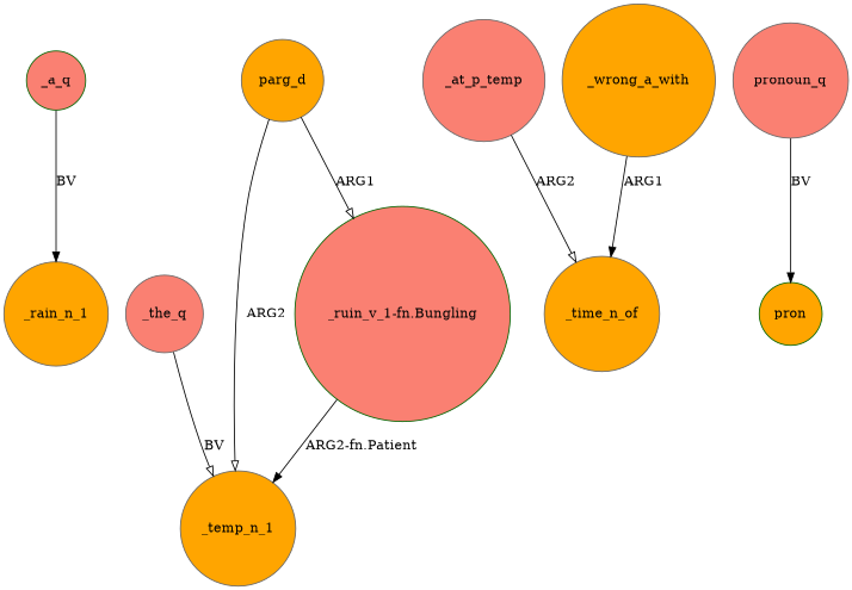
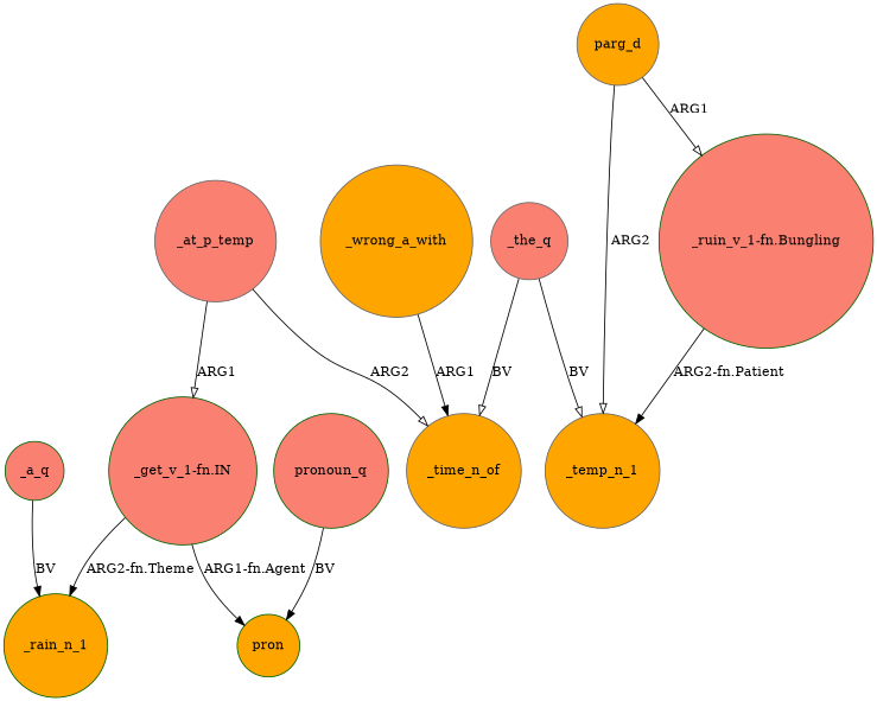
  digraph {
    node [color=darkgreen fillcolor=orange shape=circle style=filled]
    edge [arrowhead=normal]
-   _rain_n_1 [color=gray40]
+   _rain_n_1
    _a_q [fillcolor=salmon]
    _the_q [color=gray40 fillcolor=salmon]
    _time_n_of [color=gray40]
    n5 [color=gray40 label=_temp_n_1]
    parg_d [color=gray40]
    "_ruin_v_1-fn.Bungling" [fillcolor=salmon]
    _at_p_temp [color=gray40 fillcolor=salmon]
+   "_get_v_1-fn.IN" [fillcolor=salmon]
    pron
-   pronoun_q [color=gray40 fillcolor=salmon]
+   pronoun_q [fillcolor=salmon]
    _wrong_a_with [color=gray40]
    _a_q -> _rain_n_1 [label=BV]
+   _the_q -> _time_n_of [arrowhead=onormal label=BV]
    _the_q -> n5 [arrowhead=onormal label=BV]
    parg_d -> n5 [arrowhead=onormal label=ARG2]
    parg_d -> "_ruin_v_1-fn.Bungling" [arrowhead=onormal label=ARG1]
    "_ruin_v_1-fn.Bungling" -> n5 [label="ARG2-fn.Patient"]
    _at_p_temp -> _time_n_of [arrowhead=onormal label=ARG2]
+   _at_p_temp -> "_get_v_1-fn.IN" [arrowhead=onormal label=ARG1]
+   "_get_v_1-fn.IN" -> _rain_n_1 [label="ARG2-fn.Theme"]
+   "_get_v_1-fn.IN" -> pron [label="ARG1-fn.Agent"]
    pronoun_q -> pron [label=BV]
    _wrong_a_with -> _time_n_of [label=ARG1]
  }
